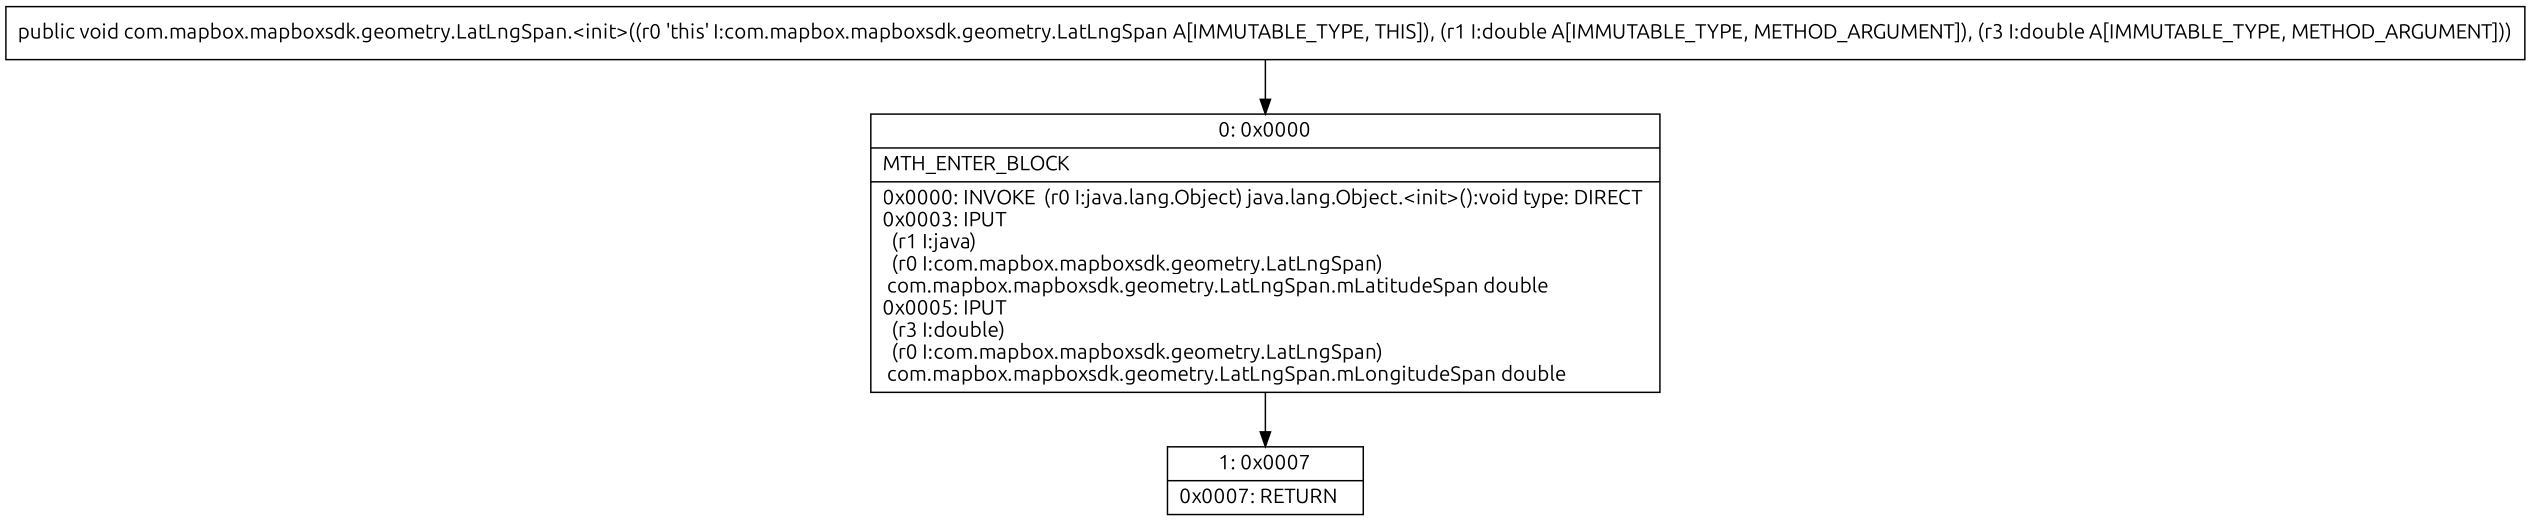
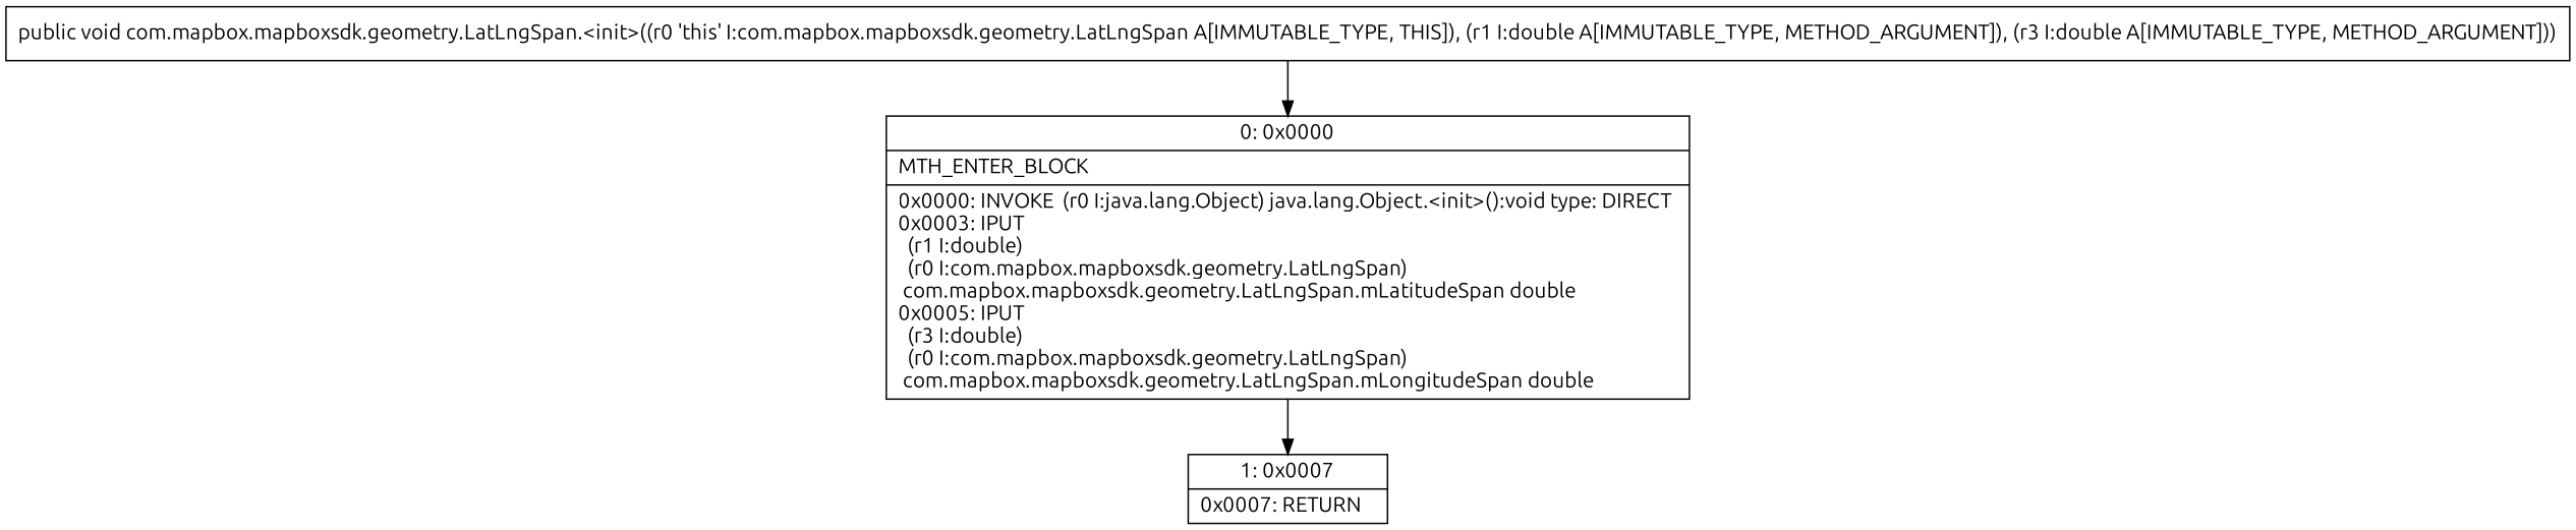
  digraph {
    fontname=Ubuntu
    node [shape=record fontname=Ubuntu]
    edge [fontname=Ubuntu]
-   n1 [label="{0\:\ 0x0000|MTH_ENTER_BLOCK\l|0x0000: INVOKE  (r0 I:java.lang.Object) java.lang.Object.\<init\>():void type: DIRECT \l0x0003: IPUT  \l  (r1 I:java)\l  (r0 I:com.mapbox.mapboxsdk.geometry.LatLngSpan)\l com.mapbox.mapboxsdk.geometry.LatLngSpan.mLatitudeSpan double \l0x0005: IPUT  \l  (r3 I:double)\l  (r0 I:com.mapbox.mapboxsdk.geometry.LatLngSpan)\l com.mapbox.mapboxsdk.geometry.LatLngSpan.mLongitudeSpan double \l}"]
+   n1 [label="{0\:\ 0x0000|MTH_ENTER_BLOCK\l|0x0000: INVOKE  (r0 I:java.lang.Object) java.lang.Object.\<init\>():void type: DIRECT \l0x0003: IPUT  \l  (r1 I:double)\l  (r0 I:com.mapbox.mapboxsdk.geometry.LatLngSpan)\l com.mapbox.mapboxsdk.geometry.LatLngSpan.mLatitudeSpan double \l0x0005: IPUT  \l  (r3 I:double)\l  (r0 I:com.mapbox.mapboxsdk.geometry.LatLngSpan)\l com.mapbox.mapboxsdk.geometry.LatLngSpan.mLongitudeSpan double \l}"]
    n2 [label="{1\:\ 0x0007|0x0007: RETURN   \l}"]
    n3 [label="{public void com.mapbox.mapboxsdk.geometry.LatLngSpan.\<init\>((r0 'this' I:com.mapbox.mapboxsdk.geometry.LatLngSpan A[IMMUTABLE_TYPE, THIS]), (r1 I:double A[IMMUTABLE_TYPE, METHOD_ARGUMENT]), (r3 I:double A[IMMUTABLE_TYPE, METHOD_ARGUMENT])) }"]
    n1 -> n2
    n3 -> n1
  }
